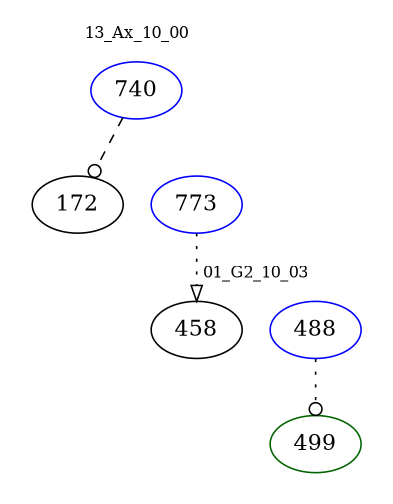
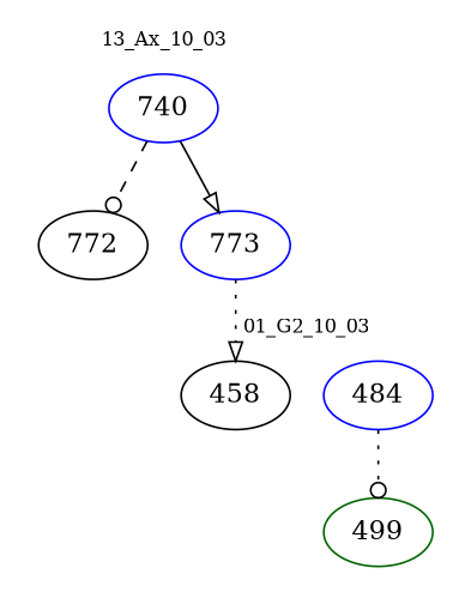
  digraph {
    node [color=blue]
    edge [arrowhead=odot color=black style=dotted]
    n1 [label=740]
-   n2 [color=black label=172]
+   n2 [color=black label=772]
    n3 [label=773]
-   n4 [label=488]
+   n4 [label=484]
    n5 [color=black label=458]
    n6 [color=darkgreen label=499]
    subgraph cluster_1 {
      color=white
      fontsize=10
-     label="13_Ax_10_00"
+     label="13_Ax_10_03"
      n1
      n2
      n3
    }
    subgraph cluster_2 {
      color=white
      fontsize=10
      label="01_G2_10_03"
      n4
      n5
      n6
    }
    n1 -> n2 [style=dashed]
+   n1 -> n3 [arrowhead=onormal style=solid]
    n3 -> n5 [arrowhead=onormal]
    n4 -> n6
  }
